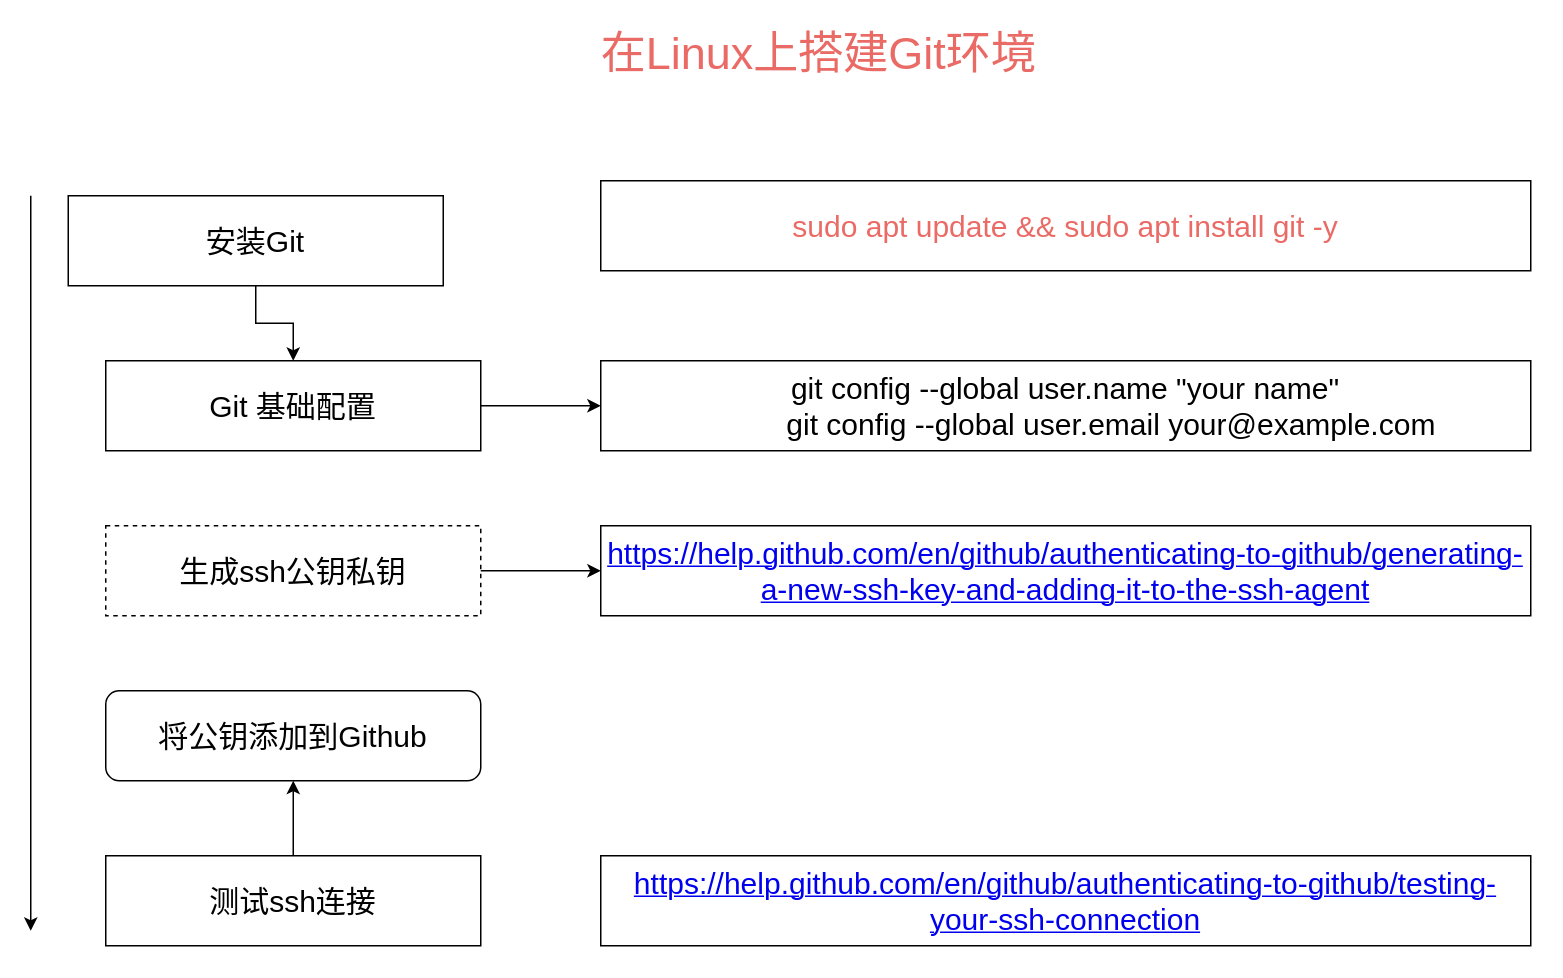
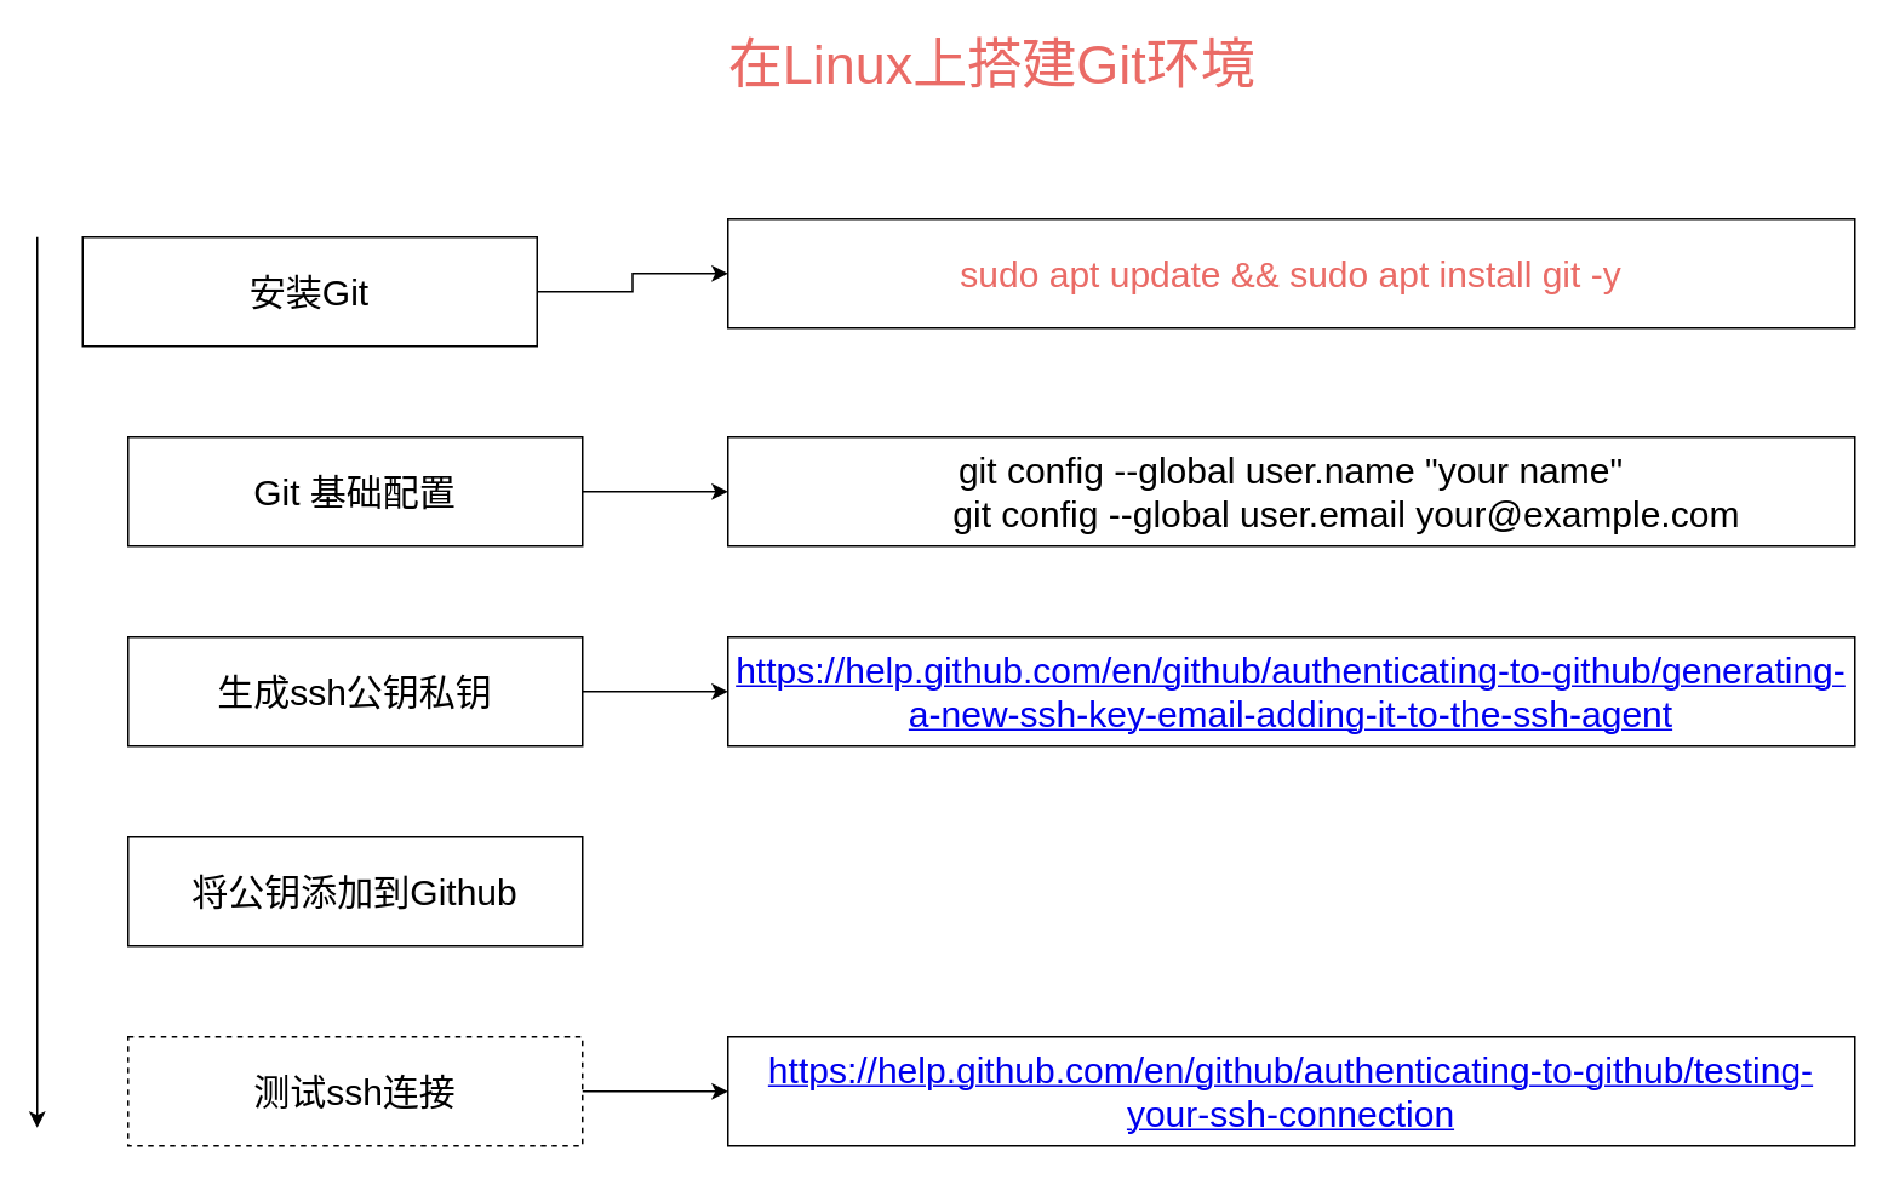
  <mxCell id="0" />
  <mxCell id="1" parent="0" />
  <mxCell id="2" value="" style="group" vertex="1" connectable="0" parent="1"><mxGeometry x="20" y="20" width="1000" height="610" as="geometry" /></mxCell>
  <mxCell id="3" value="&lt;font style=&quot;font-size: 30px&quot;&gt;在Linux上搭建Git环境&lt;/font&gt;" style="text;html=1;align=center;verticalAlign=middle;resizable=0;points=[];autosize=1;fontColor=#EA6B66;" vertex="1" parent="2"><mxGeometry x="370" width="310" height="30" as="geometry" /></mxCell>
  <mxCell id="4" value="&lt;font style=&quot;font-size: 20px&quot; color=&quot;#000000&quot;&gt;安装Git&lt;/font&gt;" style="rounded=0;whiteSpace=wrap;html=1;fontColor=#EA6B66;" vertex="1" parent="2"><mxGeometry x="25" y="110" width="250" height="60" as="geometry" /></mxCell>
  <mxCell id="5" value="&lt;span style=&quot;font-size: 20px&quot;&gt;sudo apt update &amp;amp;&amp;amp; sudo apt install git -y&lt;/span&gt;" style="rounded=0;whiteSpace=wrap;html=1;fontColor=#EA6B66;" vertex="1" parent="2"><mxGeometry x="380" y="100" width="620" height="60" as="geometry" /></mxCell>
- <mxCell id="6" value="" style="edgeStyle=orthogonalEdgeStyle;rounded=0;orthogonalLoop=1;jettySize=auto;html=1;fontColor=#EA6B66;" edge="1" parent="2" source="4" target="7"><mxGeometry relative="1" as="geometry" /></mxCell>
+ <mxCell id="6" value="" style="edgeStyle=orthogonalEdgeStyle;rounded=0;orthogonalLoop=1;jettySize=auto;html=1;fontColor=#EA6B66;" edge="1" parent="2" source="4" target="5"><mxGeometry relative="1" as="geometry" /></mxCell>
  <mxCell id="7" value="&lt;font style=&quot;font-size: 20px&quot; color=&quot;#000000&quot;&gt;Git 基础配置&lt;/font&gt;" style="rounded=0;whiteSpace=wrap;html=1;fontColor=#EA6B66;" vertex="1" parent="2"><mxGeometry x="50" y="220" width="250" height="60" as="geometry" /></mxCell>
  <mxCell id="8" value="&lt;font color=&quot;#000000&quot;&gt;&lt;span style=&quot;font-size: 20px&quot;&gt;git config --global user.name &quot;your name&quot; &lt;br&gt;&amp;nbsp; &amp;nbsp; &amp;nbsp; &amp;nbsp; &amp;nbsp; &amp;nbsp;git config --global user.email your@example.com&lt;/span&gt;&lt;/font&gt;" style="rounded=0;whiteSpace=wrap;html=1;fontColor=#EA6B66;" vertex="1" parent="2"><mxGeometry x="380" y="220" width="620" height="60" as="geometry" /></mxCell>
  <mxCell id="9" value="" style="edgeStyle=orthogonalEdgeStyle;rounded=0;orthogonalLoop=1;jettySize=auto;html=1;fontColor=#EA6B66;" edge="1" parent="2" source="7" target="8"><mxGeometry relative="1" as="geometry" /></mxCell>
- <mxCell id="10" value="&lt;font color=&quot;#000000&quot;&gt;&lt;span style=&quot;font-size: 20px&quot;&gt;生成ssh公钥私钥&lt;/span&gt;&lt;/font&gt;" style="rounded=0;whiteSpace=wrap;html=1;fontColor=#EA6B66;dashed=1;" vertex="1" parent="2"><mxGeometry x="50" y="330" width="250" height="60" as="geometry" /></mxCell>
- <mxCell id="11" value="&lt;a href=&quot;https://help.github.com/en/github/authenticating-to-github/generating-a-new-ssh-key-and-adding-it-to-the-ssh-agent&quot;&gt;&lt;font style=&quot;font-size: 20px&quot;&gt;https://help.github.com/en/github/authenticating-to-github/generating-a-new-ssh-key-and-adding-it-to-the-ssh-agent&lt;/font&gt;&lt;/a&gt;" style="rounded=0;whiteSpace=wrap;html=1;fontColor=#EA6B66;" vertex="1" parent="2"><mxGeometry x="380" y="330" width="620" height="60" as="geometry" /></mxCell>
+ <mxCell id="10" value="&lt;font color=&quot;#000000&quot;&gt;&lt;span style=&quot;font-size: 20px&quot;&gt;生成ssh公钥私钥&lt;/span&gt;&lt;/font&gt;" style="rounded=0;whiteSpace=wrap;html=1;fontColor=#EA6B66;" vertex="1" parent="2"><mxGeometry x="50" y="330" width="250" height="60" as="geometry" /></mxCell>
+ <mxCell id="11" value="&lt;a href=&quot;https://help.github.com/en/github/authenticating-to-github/generating-a-new-ssh-key-and-adding-it-to-the-ssh-agent&quot;&gt;&lt;font style=&quot;font-size: 20px&quot;&gt;https://help.github.com/en/github/authenticating-to-github/generating-a-new-ssh-key-email-adding-it-to-the-ssh-agent&lt;/font&gt;&lt;/a&gt;" style="rounded=0;whiteSpace=wrap;html=1;fontColor=#EA6B66;" vertex="1" parent="2"><mxGeometry x="380" y="330" width="620" height="60" as="geometry" /></mxCell>
  <mxCell id="12" value="" style="edgeStyle=orthogonalEdgeStyle;rounded=0;orthogonalLoop=1;jettySize=auto;html=1;fontColor=#EA6B66;" edge="1" parent="2" source="10" target="11"><mxGeometry relative="1" as="geometry" /></mxCell>
- <mxCell id="13" value="&lt;font color=&quot;#000000&quot;&gt;&lt;span style=&quot;font-size: 20px&quot;&gt;将公钥添加到Github&lt;br&gt;&lt;/span&gt;&lt;/font&gt;" style="whiteSpace=wrap;html=1;fontColor=#EA6B66;rounded=1;" vertex="1" parent="2"><mxGeometry x="50" y="440" width="250" height="60" as="geometry" /></mxCell>
+ <mxCell id="13" value="&lt;font color=&quot;#000000&quot;&gt;&lt;span style=&quot;font-size: 20px&quot;&gt;将公钥添加到Github&lt;br&gt;&lt;/span&gt;&lt;/font&gt;" style="rounded=0;whiteSpace=wrap;html=1;fontColor=#EA6B66;" vertex="1" parent="2"><mxGeometry x="50" y="440" width="250" height="60" as="geometry" /></mxCell>
  <mxCell id="14" value="" style="endArrow=classic;html=1;fontColor=#EA6B66;" edge="1" parent="2"><mxGeometry width="50" height="50" relative="1" as="geometry"><mxPoint y="110" as="sourcePoint" /><mxPoint y="600" as="targetPoint" /></mxGeometry></mxCell>
- <mxCell id="15" value="&lt;font color=&quot;#000000&quot;&gt;&lt;span style=&quot;font-size: 20px&quot;&gt;测试ssh连接&lt;br&gt;&lt;/span&gt;&lt;/font&gt;" style="rounded=0;whiteSpace=wrap;html=1;fontColor=#EA6B66;" vertex="1" parent="2"><mxGeometry x="50" y="550" width="250" height="60" as="geometry" /></mxCell>
+ <mxCell id="15" value="&lt;font color=&quot;#000000&quot;&gt;&lt;span style=&quot;font-size: 20px&quot;&gt;测试ssh连接&lt;br&gt;&lt;/span&gt;&lt;/font&gt;" style="rounded=0;whiteSpace=wrap;html=1;fontColor=#EA6B66;dashed=1;" vertex="1" parent="2"><mxGeometry x="50" y="550" width="250" height="60" as="geometry" /></mxCell>
  <mxCell id="16" value="&lt;a href=&quot;https://help.github.com/en/github/authenticating-to-github/testing-your-ssh-connection&quot;&gt;&lt;font style=&quot;font-size: 20px&quot;&gt;https://help.github.com/en/github/authenticating-to-github/testing-your-ssh-connection&lt;/font&gt;&lt;/a&gt;" style="rounded=0;whiteSpace=wrap;html=1;fontColor=#EA6B66;" vertex="1" parent="2"><mxGeometry x="380" y="550" width="620" height="60" as="geometry" /></mxCell>
- <mxCell id="17" value="" style="edgeStyle=orthogonalEdgeStyle;rounded=0;orthogonalLoop=1;jettySize=auto;html=1;fontColor=#EA6B66;" edge="1" parent="2" source="15" target="13"><mxGeometry relative="1" as="geometry" /></mxCell>
+ <mxCell id="17" value="" style="edgeStyle=orthogonalEdgeStyle;rounded=0;orthogonalLoop=1;jettySize=auto;html=1;fontColor=#EA6B66;" edge="1" parent="2" source="15" target="16"><mxGeometry relative="1" as="geometry" /></mxCell>
